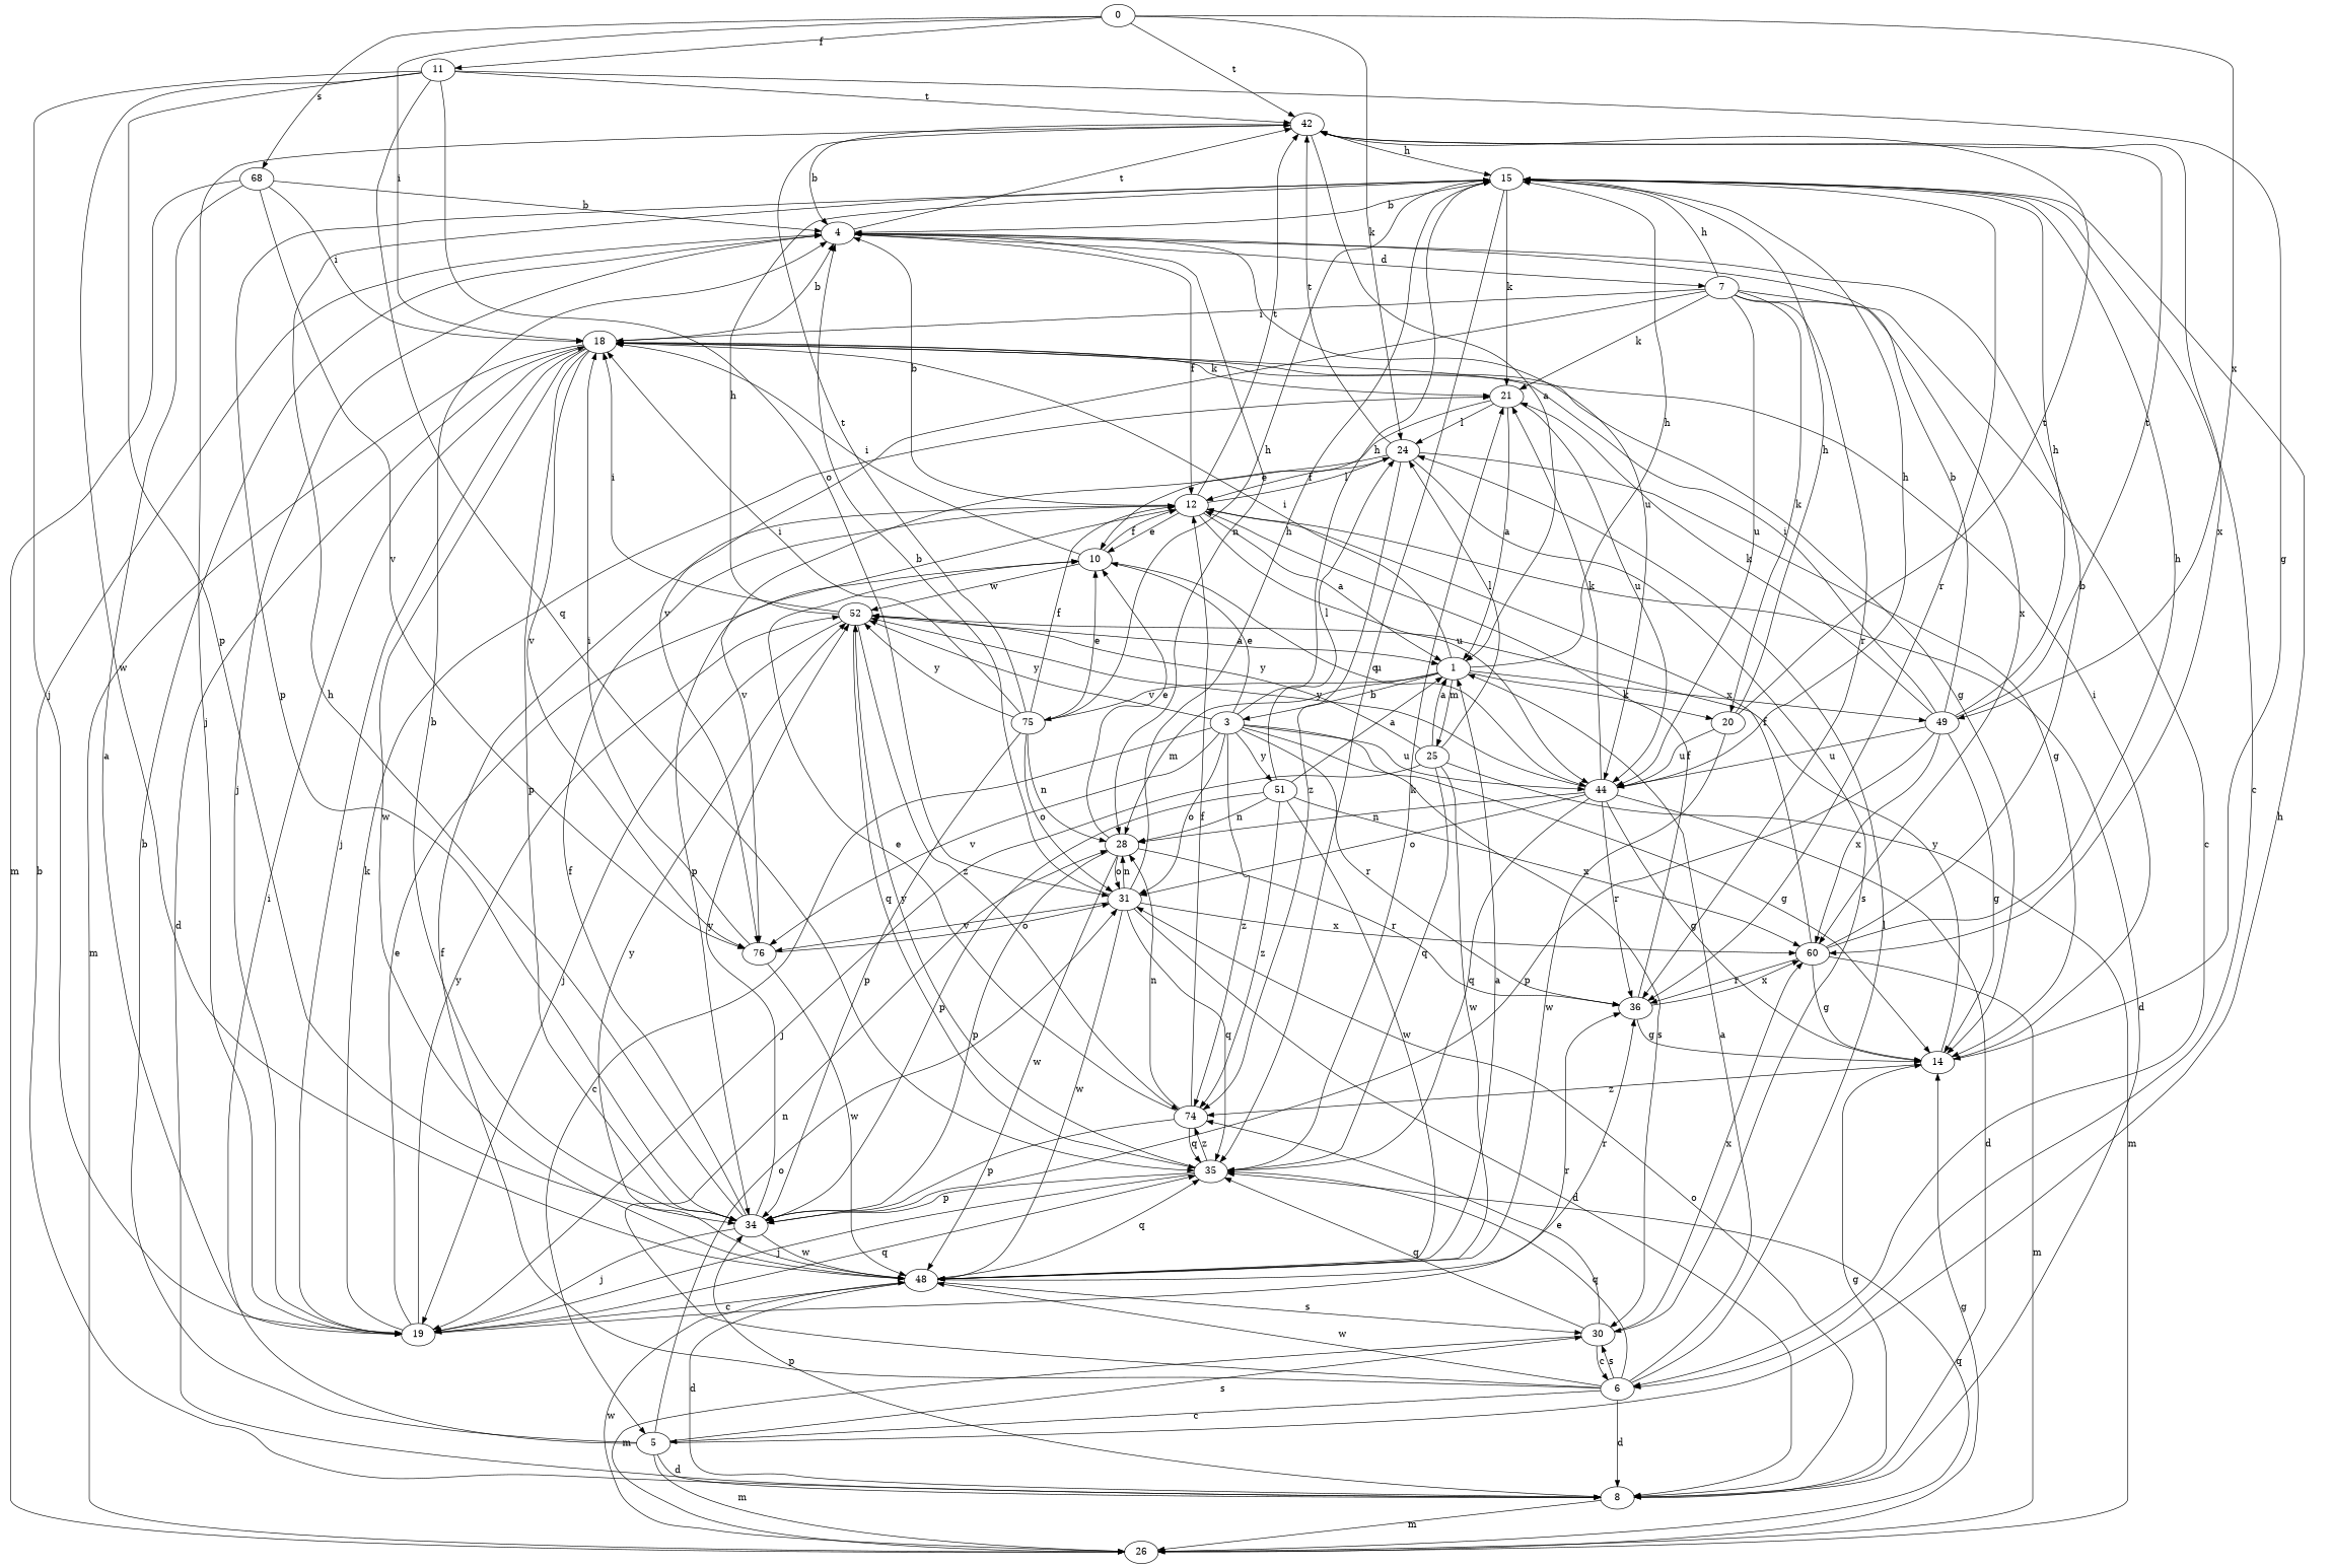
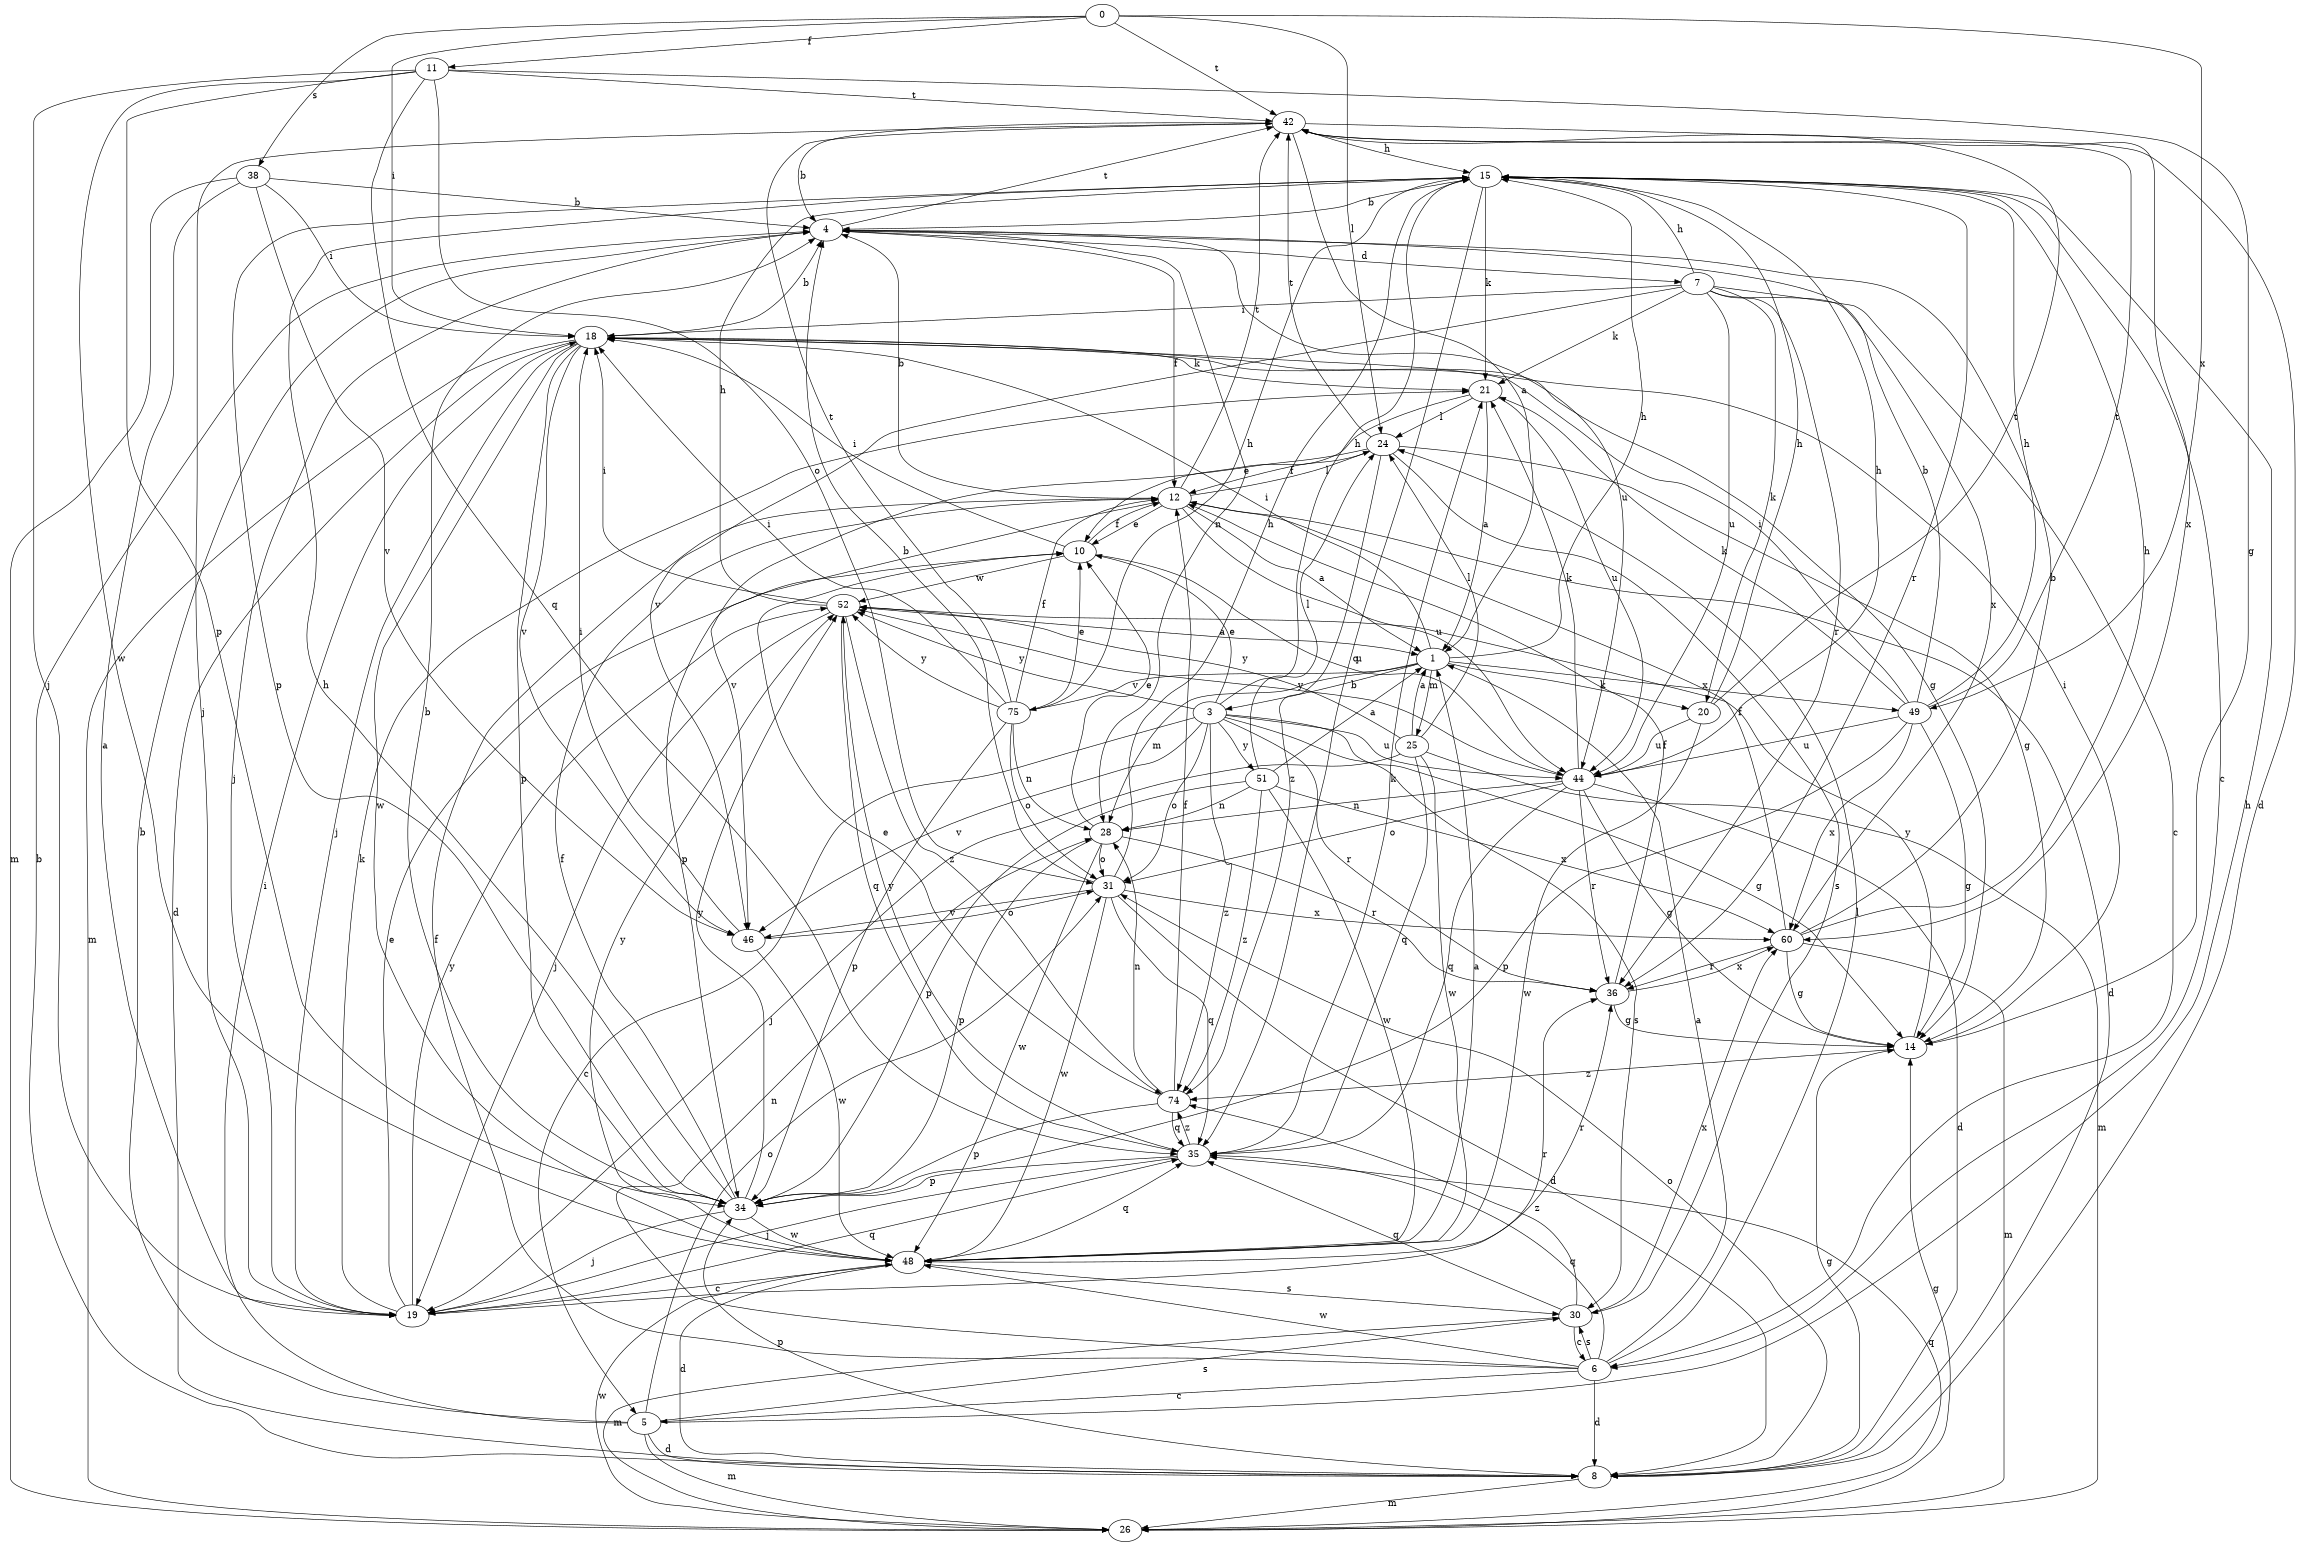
  strict digraph {
    0
    11
    18
    24
-   38 [label=68]
+   38
    42
    49
    5
    15
    n10 [label=30]
    4
    8
    26
    31
    14
    19
    35
    48
    n19 [label=34]
-   46 [label=76]
+   46
    21
    n22 [label=74]
    12
    1
    n25 [label=60]
    44
    3
    20
    25
    28
    n31 [label=75]
    10
    36
    51
    52
    6
    7
    0 -> 11 [label=f]
    0 -> 18 [label=i]
-   0 -> 24 [label=k]
+   0 -> 24 [label=l]
    0 -> 38 [label=s]
    0 -> 42 [label=t]
    0 -> 49 [label=x]
    11 -> 42 [label=t]
    11 -> 31 [label=o]
    11 -> 14 [label=g]
    11 -> 19 [label=j]
    11 -> 35 [label=q]
    11 -> 48 [label=w]
    11 -> n19 [label=p]
    18 -> 4 [label=b]
    18 -> 8 [label=d]
    18 -> 26 [label=m]
    18 -> 14 [label=g]
    18 -> 19 [label=j]
    18 -> 48 [label=w]
    18 -> n19 [label=p]
    18 -> 46 [label=v]
    18 -> 21 [label=k]
    24 -> 42 [label=t]
    24 -> n10 [label=s]
    24 -> 14 [label=g]
    24 -> 46 [label=v]
    24 -> n22 [label=z]
    24 -> 12 [label=f]
    38 -> 18 [label=i]
    38 -> 4 [label=b]
    38 -> 26 [label=m]
    38 -> 19 [label=a]
    38 -> 46 [label=v]
    42 -> 15 [label=h]
    42 -> 4 [label=b]
+   42 -> 8 [label=d]
    42 -> 19 [label=j]
    42 -> 1 [label=a]
    42 -> n25 [label=x]
    49 -> 18 [label=i]
    49 -> 42 [label=t]
    49 -> 15 [label=h]
    49 -> 4 [label=b]
    49 -> 14 [label=g]
    49 -> n19 [label=p]
    49 -> 21 [label=k]
    49 -> n25 [label=x]
    49 -> 44 [label=u]
    5 -> 18 [label=i]
    5 -> 15 [label=h]
    5 -> n10 [label=s]
    5 -> 4 [label=b]
    5 -> 8 [label=d]
    5 -> 26 [label=m]
    5 -> 31 [label=o]
    15 -> 4 [label=b]
    15 -> 35 [label=q]
    15 -> n19 [label=p]
    15 -> 21 [label=k]
    15 -> 36 [label=r]
    15 -> 6 [label=c]
    n10 -> 26 [label=m]
    n10 -> 35 [label=q]
-   n10 -> n22 [label=e]
+   n10 -> n22 [label=z]
    n10 -> n25 [label=x]
    n10 -> 6 [label=c]
    4 -> 42 [label=t]
    4 -> 19 [label=j]
    4 -> 12 [label=f]
    4 -> 44 [label=u]
    4 -> 28 [label=n]
    4 -> 7 [label=d]
    8 -> 4 [label=b]
    8 -> 26 [label=m]
    8 -> 31 [label=o]
    8 -> 14 [label=g]
    8 -> n19 [label=p]
    26 -> 14 [label=g]
    26 -> 35 [label=q]
    26 -> 48 [label=w]
    31 -> 15 [label=h]
    31 -> 4 [label=b]
    31 -> 8 [label=d]
    31 -> 35 [label=q]
    31 -> 48 [label=w]
    31 -> 46 [label=v]
    31 -> n25 [label=x]
-   31 -> 28 [label=n]
    14 -> 18 [label=i]
    14 -> n22 [label=z]
    14 -> 52 [label=y]
    19 -> 35 [label=q]
    19 -> 21 [label=k]
    19 -> 10 [label=e]
    19 -> 36 [label=r]
    19 -> 52 [label=y]
    35 -> 19 [label=j]
    35 -> n19 [label=p]
    35 -> 21 [label=k]
    35 -> n22 [label=z]
    35 -> 52 [label=y]
    48 -> n10 [label=s]
    48 -> 8 [label=d]
    48 -> 19 [label=c]
    48 -> 35 [label=q]
    48 -> 1 [label=a]
    48 -> 36 [label=r]
    48 -> 52 [label=y]
    n19 -> 15 [label=h]
    n19 -> 4 [label=b]
    n19 -> 19 [label=j]
    n19 -> 48 [label=w]
    n19 -> 12 [label=f]
    n19 -> 52 [label=y]
    46 -> 18 [label=i]
    46 -> 31 [label=o]
    46 -> 48 [label=w]
    21 -> 24 [label=l]
    21 -> 1 [label=a]
    21 -> 44 [label=u]
    21 -> 10 [label=e]
    n22 -> 35 [label=q]
    n22 -> n19 [label=p]
    n22 -> 12 [label=f]
    n22 -> 28 [label=n]
    n22 -> 10 [label=e]
    12 -> 24 [label=l]
    12 -> 42 [label=t]
    12 -> 4 [label=b]
    12 -> 8 [label=d]
    12 -> n19 [label=p]
    12 -> 1 [label=a]
    12 -> 44 [label=u]
    12 -> 10 [label=e]
    1 -> 18 [label=i]
    1 -> 49 [label=x]
    1 -> 15 [label=h]
    1 -> 3 [label=b]
    1 -> 20 [label=k]
    1 -> 25 [label=m]
    1 -> 28 [label=m]
    1 -> n31 [label=v]
    n25 -> 15 [label=h]
    n25 -> 4 [label=b]
    n25 -> 26 [label=m]
    n25 -> 14 [label=g]
    n25 -> 12 [label=f]
    n25 -> 36 [label=r]
    44 -> 15 [label=h]
    44 -> 8 [label=d]
    44 -> 31 [label=o]
    44 -> 14 [label=g]
    44 -> 35 [label=q]
    44 -> 21 [label=k]
    44 -> 28 [label=n]
    44 -> 36 [label=r]
    44 -> 52 [label=y]
    3 -> 5 [label=c]
    3 -> 15 [label=h]
    3 -> n10 [label=s]
    3 -> 31 [label=o]
    3 -> 14 [label=g]
    3 -> 46 [label=v]
    3 -> n22 [label=z]
    3 -> 44 [label=u]
    3 -> 10 [label=e]
    3 -> 36 [label=r]
    3 -> 51 [label=y]
    3 -> 52 [label=y]
    20 -> 42 [label=t]
    20 -> 15 [label=h]
    20 -> 48 [label=w]
    20 -> 44 [label=u]
    25 -> 24 [label=l]
    25 -> 26 [label=m]
    25 -> 19 [label=j]
    25 -> 35 [label=q]
    25 -> 48 [label=w]
    25 -> 1 [label=a]
    25 -> 52 [label=y]
    28 -> 31 [label=o]
    28 -> 48 [label=w]
    28 -> n19 [label=p]
    28 -> 10 [label=e]
    28 -> 36 [label=r]
    n31 -> 18 [label=i]
    n31 -> 42 [label=t]
    n31 -> 15 [label=h]
    n31 -> 31 [label=o]
    n31 -> n19 [label=p]
    n31 -> 12 [label=f]
    n31 -> 28 [label=n]
    n31 -> 10 [label=e]
    n31 -> 52 [label=y]
    10 -> 18 [label=i]
    10 -> 12 [label=f]
    10 -> 44 [label=u]
    10 -> 52 [label=w]
    36 -> 14 [label=g]
    36 -> 12 [label=f]
    36 -> n25 [label=x]
    51 -> 24 [label=l]
    51 -> 48 [label=w]
    51 -> n19 [label=p]
    51 -> n22 [label=z]
    51 -> 1 [label=a]
    51 -> n25 [label=x]
    51 -> 28 [label=n]
    52 -> 18 [label=i]
    52 -> 15 [label=h]
    52 -> 19 [label=j]
    52 -> 35 [label=q]
    52 -> n22 [label=z]
    52 -> 1 [label=a]
    6 -> 24 [label=l]
    6 -> 5 [label=c]
    6 -> n10 [label=s]
    6 -> 8 [label=d]
    6 -> 35 [label=q]
    6 -> 48 [label=w]
    6 -> 12 [label=f]
    6 -> 1 [label=a]
    6 -> 28 [label=n]
    7 -> 18 [label=i]
    7 -> 15 [label=h]
    7 -> 46 [label=v]
    7 -> 21 [label=k]
    7 -> n25 [label=x]
    7 -> 44 [label=u]
    7 -> 20 [label=k]
    7 -> 36 [label=r]
    7 -> 6 [label=c]
  }
